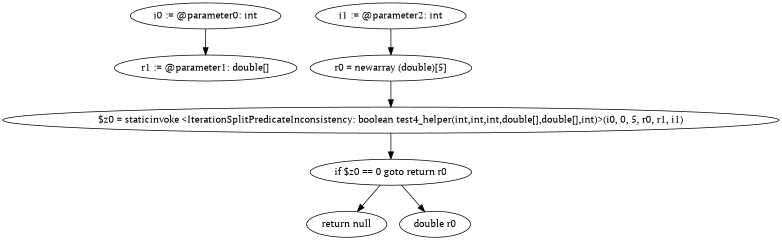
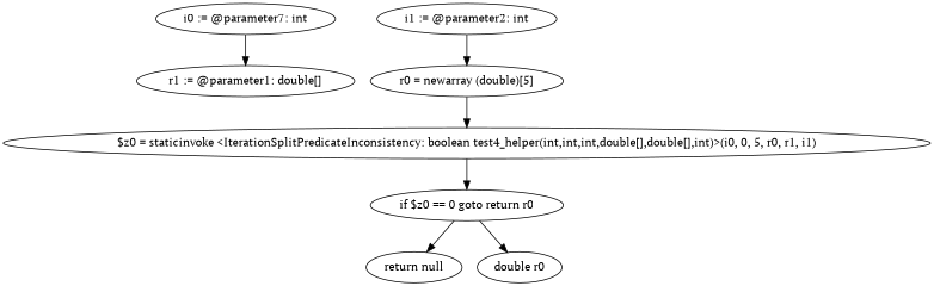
  digraph {
    fontname="PT Serif"
    node [fontname="PT Serif"]
    edge [fontname="PT Serif"]
-   "i0 := @parameter0: int"
+   "i0 := @parameter0: int" [label="i0 := @parameter7: int"]
    "r1 := @parameter1: double[]"
    "i1 := @parameter2: int"
    "r0 = newarray (double)[5]"
    "$z0 = staticinvoke <IterationSplitPredicateInconsistency: boolean test4_helper(int,int,int,double[],double[],int)>(i0, 0, 5, r0, r1, i1)"
    "if $z0 == 0 goto return r0"
    "return null"
    n8 [label="double r0"]
    "i0 := @parameter0: int" -> "r1 := @parameter1: double[]"
    "i1 := @parameter2: int" -> "r0 = newarray (double)[5]"
    "r0 = newarray (double)[5]" -> "$z0 = staticinvoke <IterationSplitPredicateInconsistency: boolean test4_helper(int,int,int,double[],double[],int)>(i0, 0, 5, r0, r1, i1)"
    "$z0 = staticinvoke <IterationSplitPredicateInconsistency: boolean test4_helper(int,int,int,double[],double[],int)>(i0, 0, 5, r0, r1, i1)" -> "if $z0 == 0 goto return r0"
    "if $z0 == 0 goto return r0" -> "return null"
    "if $z0 == 0 goto return r0" -> n8
  }
